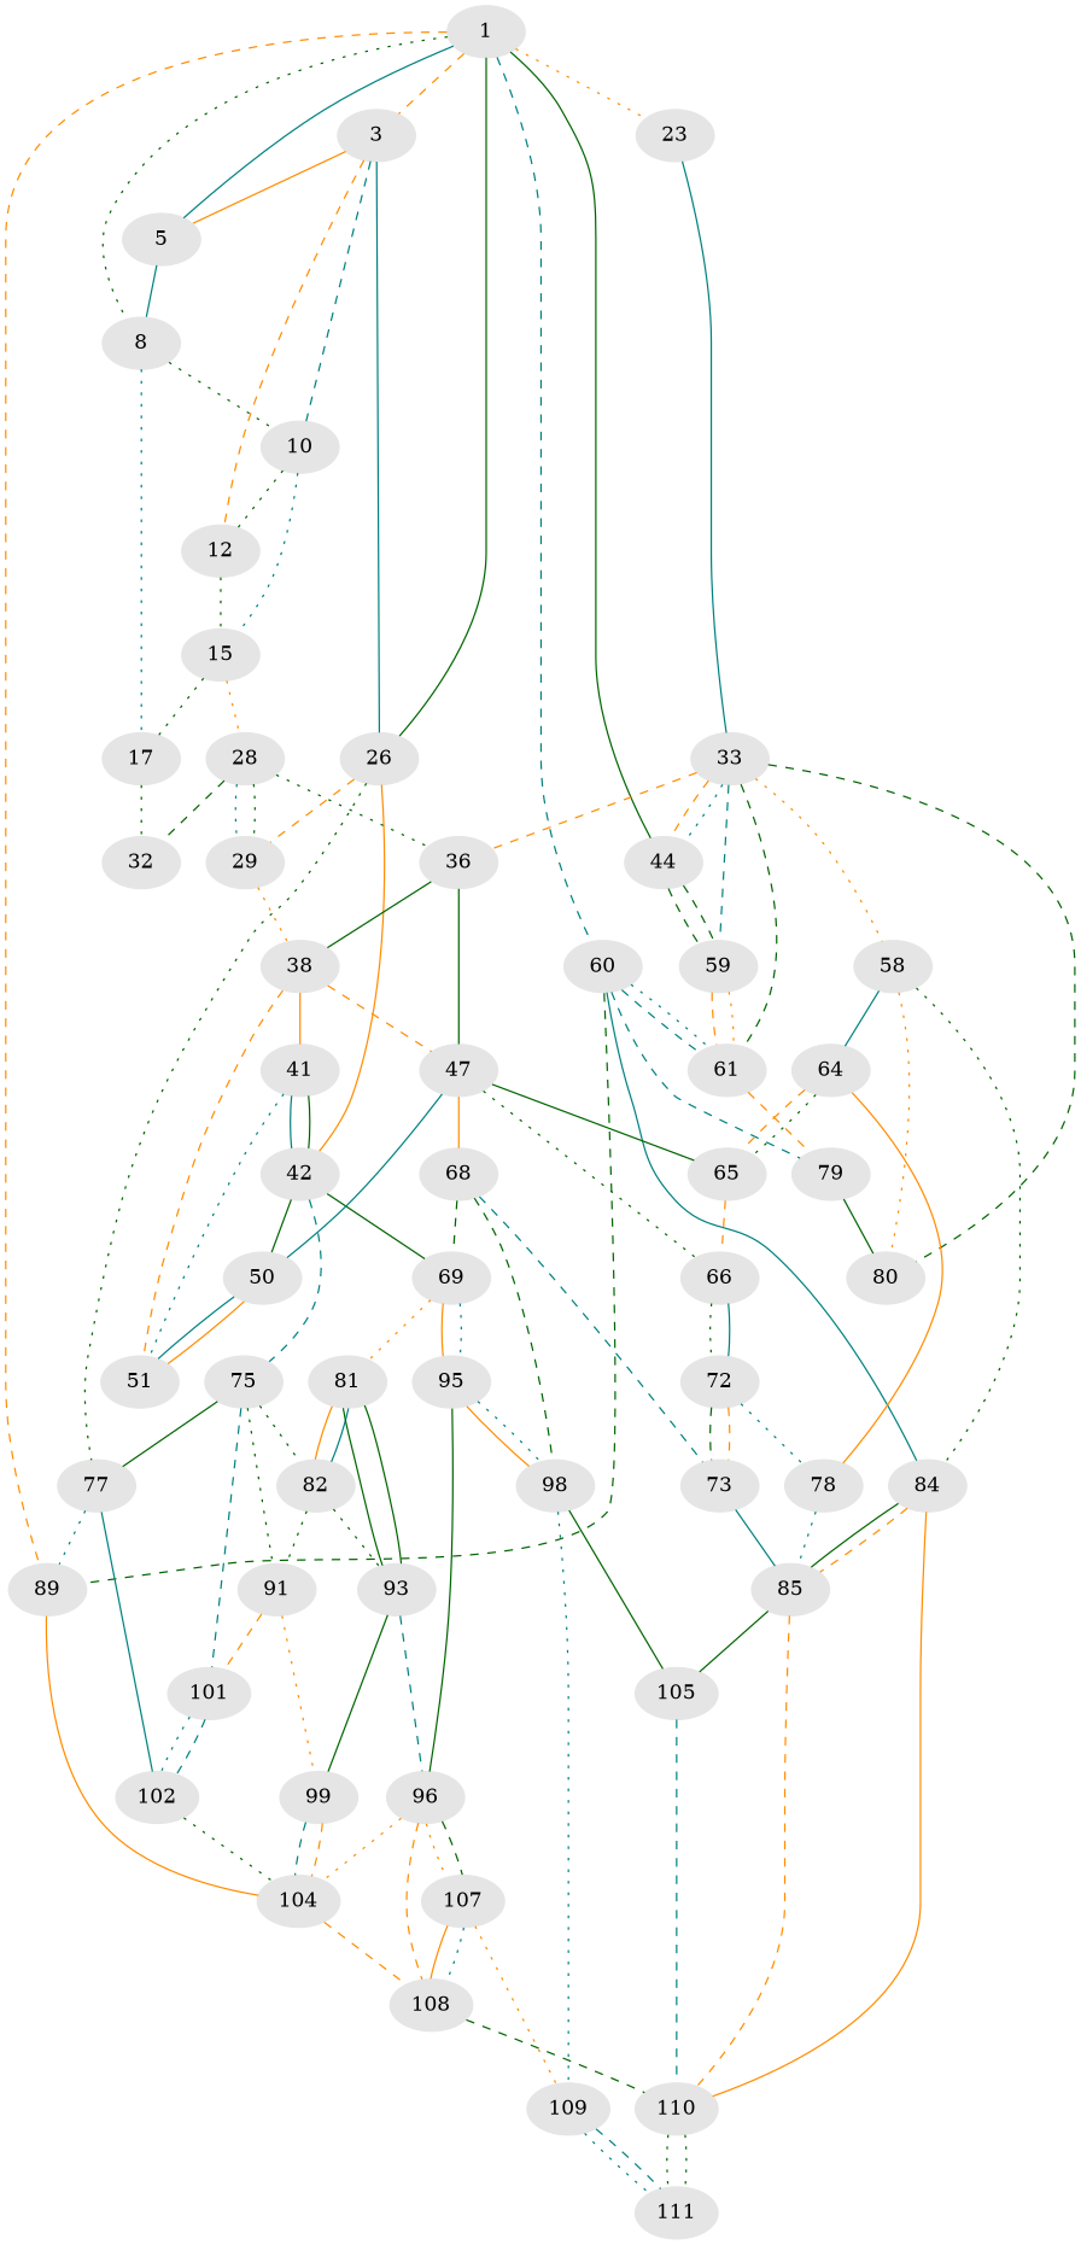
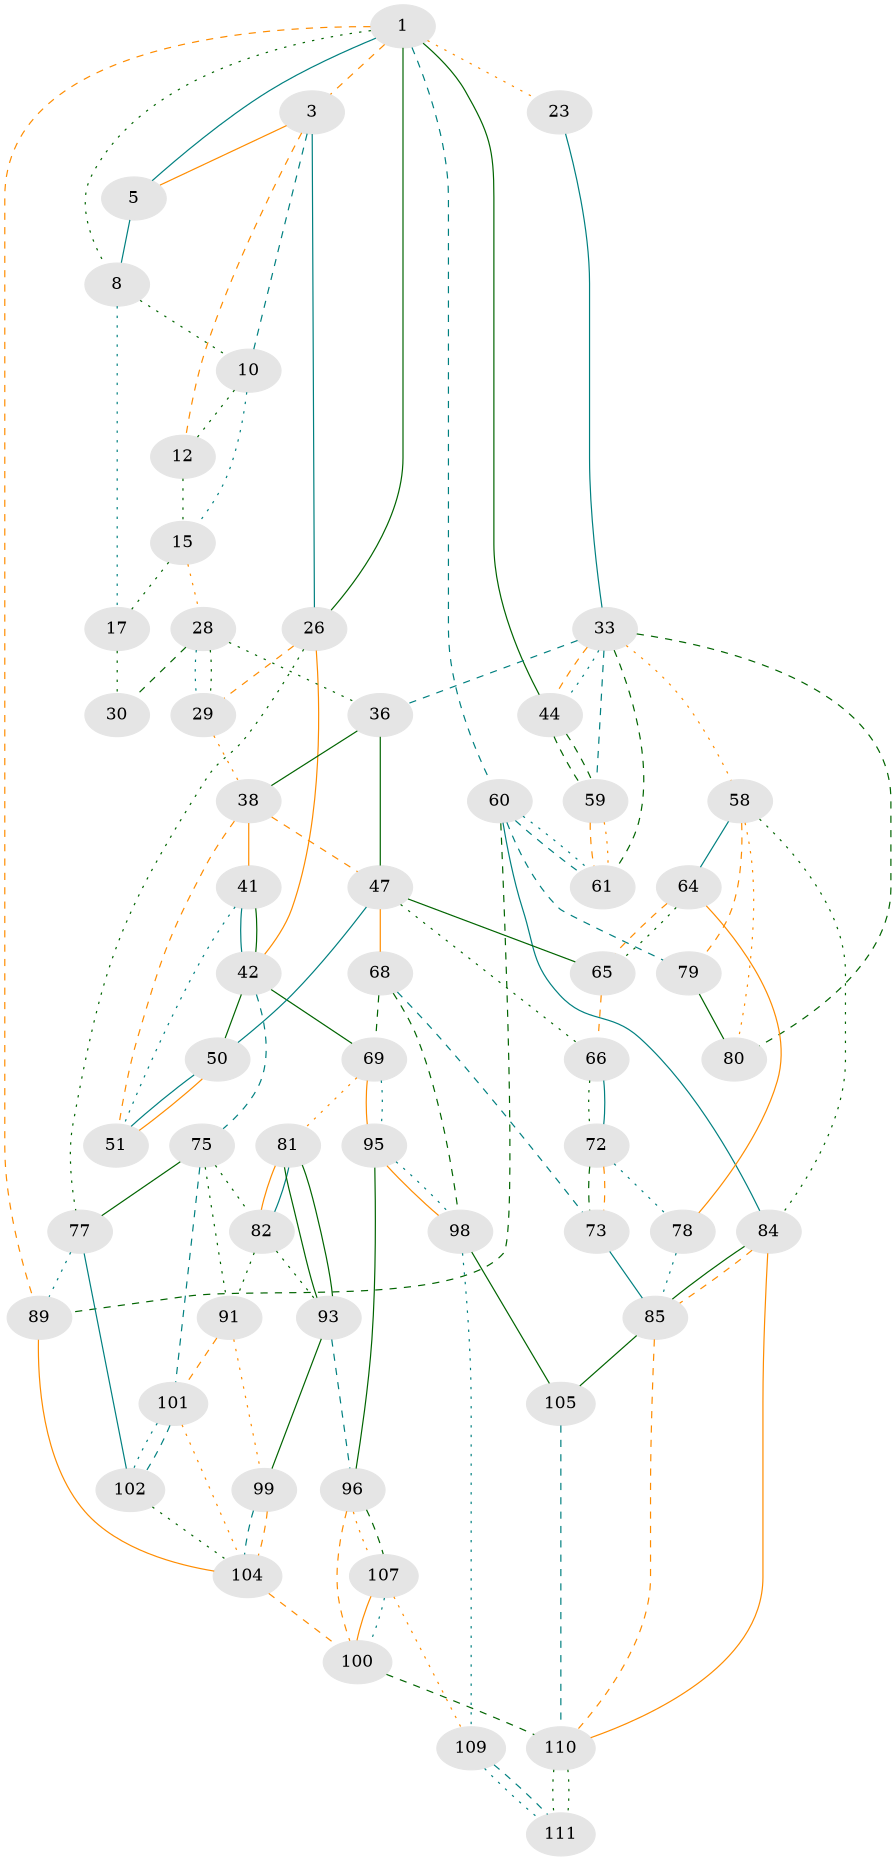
  graph {
    node [color=gray90 style=filled]
    edge [color=darkgreen style=dotted]
    1 [super="+2+22+6"]
    3 [super="+4+14"]
    5 [super="+7"]
    8 [super="+9+21"]
    23 [super="+32"]
    26 [super="+27"]
    44
    60 [super="+113"]
    89
    10 [super="+11"]
    12 [super="+13"]
    17 [super="+18+25"]
    33 [super="+34"]
    29
    42 [super="+62"]
    77 [super="+88"]
    59
    61 [super="+67"]
    84 [super="+115"]
    79
    104 [super="+112"]
    15 [super="+16"]
-   30 [label=32]
+   30
    28 [super="+31"]
    36 [super="+37+45"]
    58 [super="+63"]
    80
    38 [super="+39+46"]
    50
    69 [super="+70"]
    75 [super="+76"]
    102
    47 [super="+53+48"]
    41
    51
    64
    65
    66
    68 [super="+74"]
    81
    95
    82 [super="+92"]
    91 [super="+100"]
    101
    72
    73
    98 [super="+106"]
    78
    85 [super="+86"]
    110 [super="+114"]
    105
    109
    93 [super="+94"]
    96 [super="+97"]
    99
    111
-   108 [super="+116"]
+   108 [super="+116" label=100]
    107
    1 -- 3 [color=darkorange style=dashed]
    1 -- 5 [color=teal style=solid]
    1 -- 8
    1 -- 23 [color=darkorange weight=2]
    1 -- 26 [style=solid]
    1 -- 44 [style=solid]
    1 -- 60 [color=teal style=dashed]
    1 -- 89 [color=darkorange style=dashed]
    3 -- 5 [color=darkorange style=solid]
    3 -- 26 [color=teal style=solid]
    3 -- 10 [color=teal style=dashed]
    3 -- 12 [color=darkorange style=dashed]
    5 -- 8 [color=teal style=solid]
    8 -- 10
    8 -- 17 [color=teal]
    23 -- 33 [color=teal style=solid]
    26 -- 29 [color=darkorange style=dashed]
    26 -- 42 [color=darkorange style=solid]
    26 -- 77
    44 -- 59 [style=dashed]
    44 -- 59 [style=dashed]
    60 -- 89 [style=dashed]
    60 -- 61 [color=teal style=dashed]
    60 -- 61 [color=teal]
    60 -- 84 [color=teal style=solid]
    60 -- 79 [color=teal style=dashed]
    89 -- 104 [color=darkorange style=solid]
    10 -- 12
    10 -- 15 [color=teal]
    12 -- 15 [weight=2]
    17 -- 30 [weight=2]
    33 -- 44 [color=darkorange style=dashed]
    33 -- 44 [color=teal]
    33 -- 59 [color=teal style=dashed]
    33 -- 61 [style=dashed]
-   33 -- 36 [color=darkorange style=dashed weight=2]
+   33 -- 36 [color=teal style=dashed weight=2]
    33 -- 58 [color=darkorange weight=2]
    33 -- 80 [style=dashed]
    29 -- 38 [color=darkorange]
    42 -- 50 [style=solid]
    42 -- 69 [style=solid]
    42 -- 75 [color=teal style=dashed]
    77 -- 89 [color=teal]
    77 -- 102 [color=teal style=solid]
    59 -- 61 [color=darkorange style=dashed]
    59 -- 61 [color=darkorange]
-   61 -- 79 [color=darkorange style=dashed]
+   58 -- 79 [color=darkorange style=dashed]
    84 -- 85 [style=solid]
    84 -- 85 [color=darkorange style=dashed]
    84 -- 110 [color=darkorange style=solid]
    79 -- 80 [style=solid]
    104 -- 108 [color=darkorange style=dashed]
    15 -- 17
    15 -- 28 [color=darkorange]
    28 -- 29 [color=teal]
    28 -- 29
    28 -- 30 [style=dashed]
    28 -- 36
    36 -- 38 [style=solid weight=2]
    36 -- 47 [style=solid]
    58 -- 84
    58 -- 80 [color=darkorange]
    58 -- 64 [color=teal style=solid]
    38 -- 47 [color=darkorange style=dashed]
    38 -- 41 [color=darkorange style=solid]
    38 -- 51 [color=darkorange style=dashed]
    50 -- 51 [color=teal style=solid]
    50 -- 51 [color=darkorange style=solid]
    69 -- 81 [color=darkorange]
    69 -- 95 [color=darkorange style=solid]
    69 -- 95 [color=teal]
    75 -- 77 [style=solid]
    75 -- 82
    75 -- 91
    75 -- 101 [color=teal style=dashed]
    102 -- 104
    47 -- 50 [color=teal style=solid]
    47 -- 65 [style=solid]
    47 -- 66
    47 -- 68 [color=darkorange style=solid]
    41 -- 42 [color=teal style=solid]
    41 -- 42 [style=solid]
    41 -- 51 [color=teal]
    64 -- 65 [color=darkorange style=dashed]
    64 -- 65
    64 -- 78 [color=darkorange style=solid]
    65 -- 66 [color=darkorange style=dashed]
    66 -- 72
    66 -- 72 [color=teal style=solid]
    68 -- 69 [style=dashed]
    68 -- 73 [color=teal style=dashed]
    68 -- 98 [style=dashed]
    81 -- 82 [color=darkorange style=solid]
    81 -- 82 [color=teal style=solid]
    81 -- 93 [style=solid]
    81 -- 93 [style=solid]
    95 -- 98 [color=darkorange style=solid]
    95 -- 98 [color=teal]
    95 -- 96 [style=solid]
    82 -- 91
    82 -- 93
    91 -- 101 [color=darkorange style=dashed]
    91 -- 99 [color=darkorange]
    101 -- 102 [color=teal]
    101 -- 102 [color=teal style=dashed]
    72 -- 73 [style=dashed]
    72 -- 73 [color=darkorange style=dashed]
    72 -- 78 [color=teal]
    73 -- 85 [color=teal style=solid]
    98 -- 105 [style=solid]
    98 -- 109 [color=teal]
    78 -- 85 [color=teal]
    85 -- 110 [color=darkorange style=dashed]
    85 -- 105 [style=solid]
    110 -- 111 [weight=2]
    110 -- 111
    105 -- 110 [color=teal style=dashed]
    109 -- 111 [color=teal]
    109 -- 111 [color=teal style=dashed]
    93 -- 96 [color=teal style=dashed]
    93 -- 99 [style=solid]
-   96 -- 104 [color=darkorange]
+   101 -- 104 [color=darkorange]
    96 -- 108 [color=darkorange style=dashed]
    96 -- 107 [color=darkorange]
    96 -- 107 [style=dashed]
    99 -- 104 [color=teal style=dashed]
    99 -- 104 [color=darkorange style=dashed]
    108 -- 110 [style=dashed]
    107 -- 109 [color=darkorange]
    107 -- 108 [color=darkorange style=solid]
    107 -- 108 [color=teal]
  }
